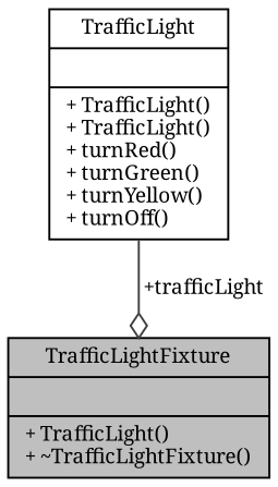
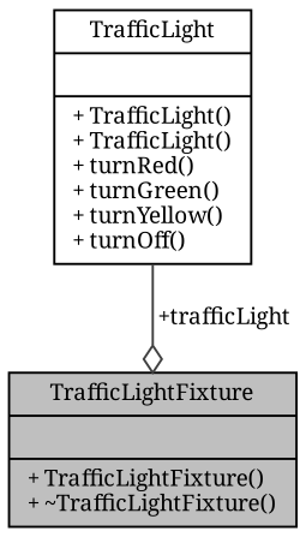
  digraph {
    fontname="Noto Serif"
    node [color=black fontname="Noto Serif" fontsize=10 shape=record style=filled]
-   n1 [fillcolor=grey75 fontcolor=black height=0.2 label="{TrafficLightFixture\n||+ TrafficLight()\l+ ~TrafficLightFixture()\l}" width=0.4]
+   n1 [fillcolor=grey75 fontcolor=black height=0.2 label="{TrafficLightFixture\n||+ TrafficLightFixture()\l+ ~TrafficLightFixture()\l}" width=0.4]
    n2 [fillcolor=white height=0.2 label="{TrafficLight\n||+ TrafficLight()\l+ TrafficLight()\l+ turnRed()\l+ turnGreen()\l+ turnYellow()\l+ turnOff()\l}" width=0.4]
    n2 -> n1 [arrowhead=odiamond color=grey25 fontname="Noto Serif" fontsize=10 label=" +trafficLight" labelfontname=Helvetica labelfontsize=10 style=solid]
  }
